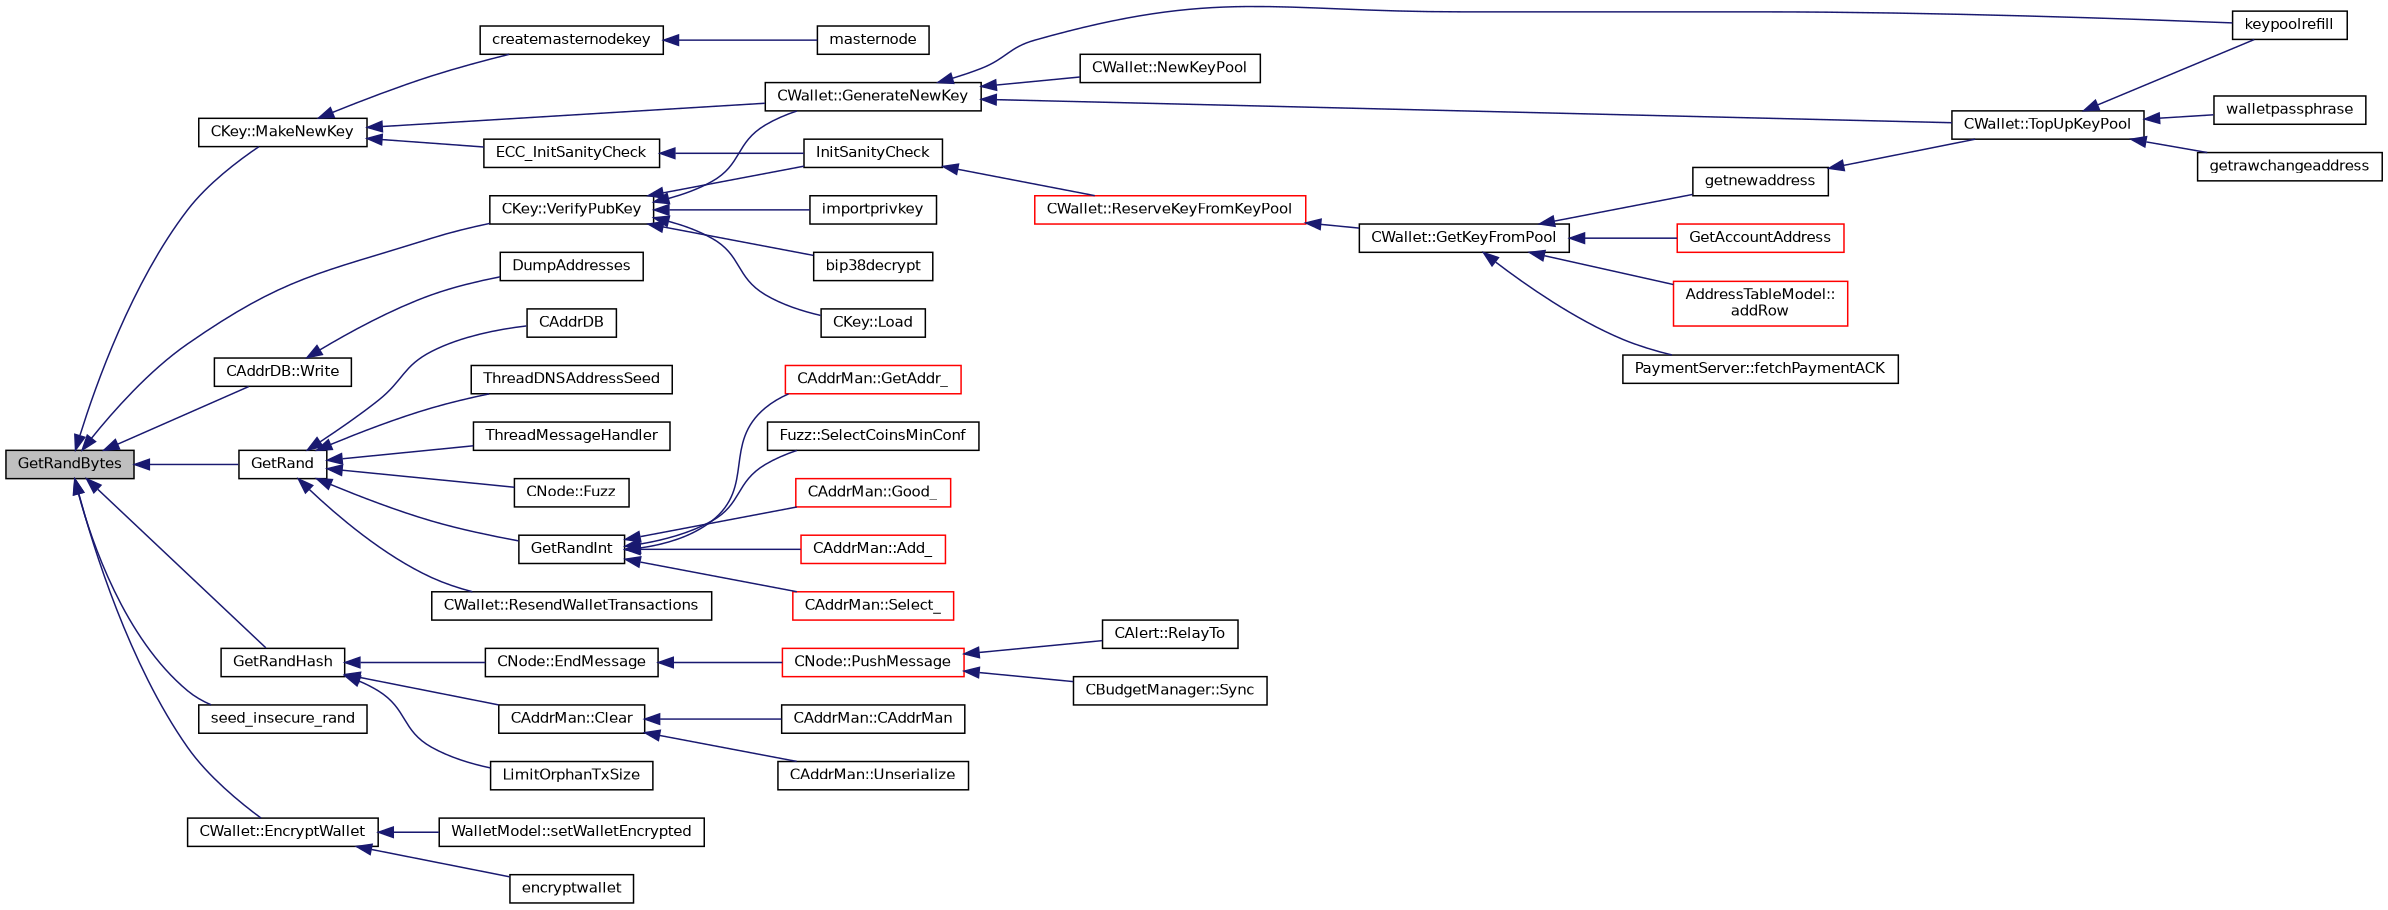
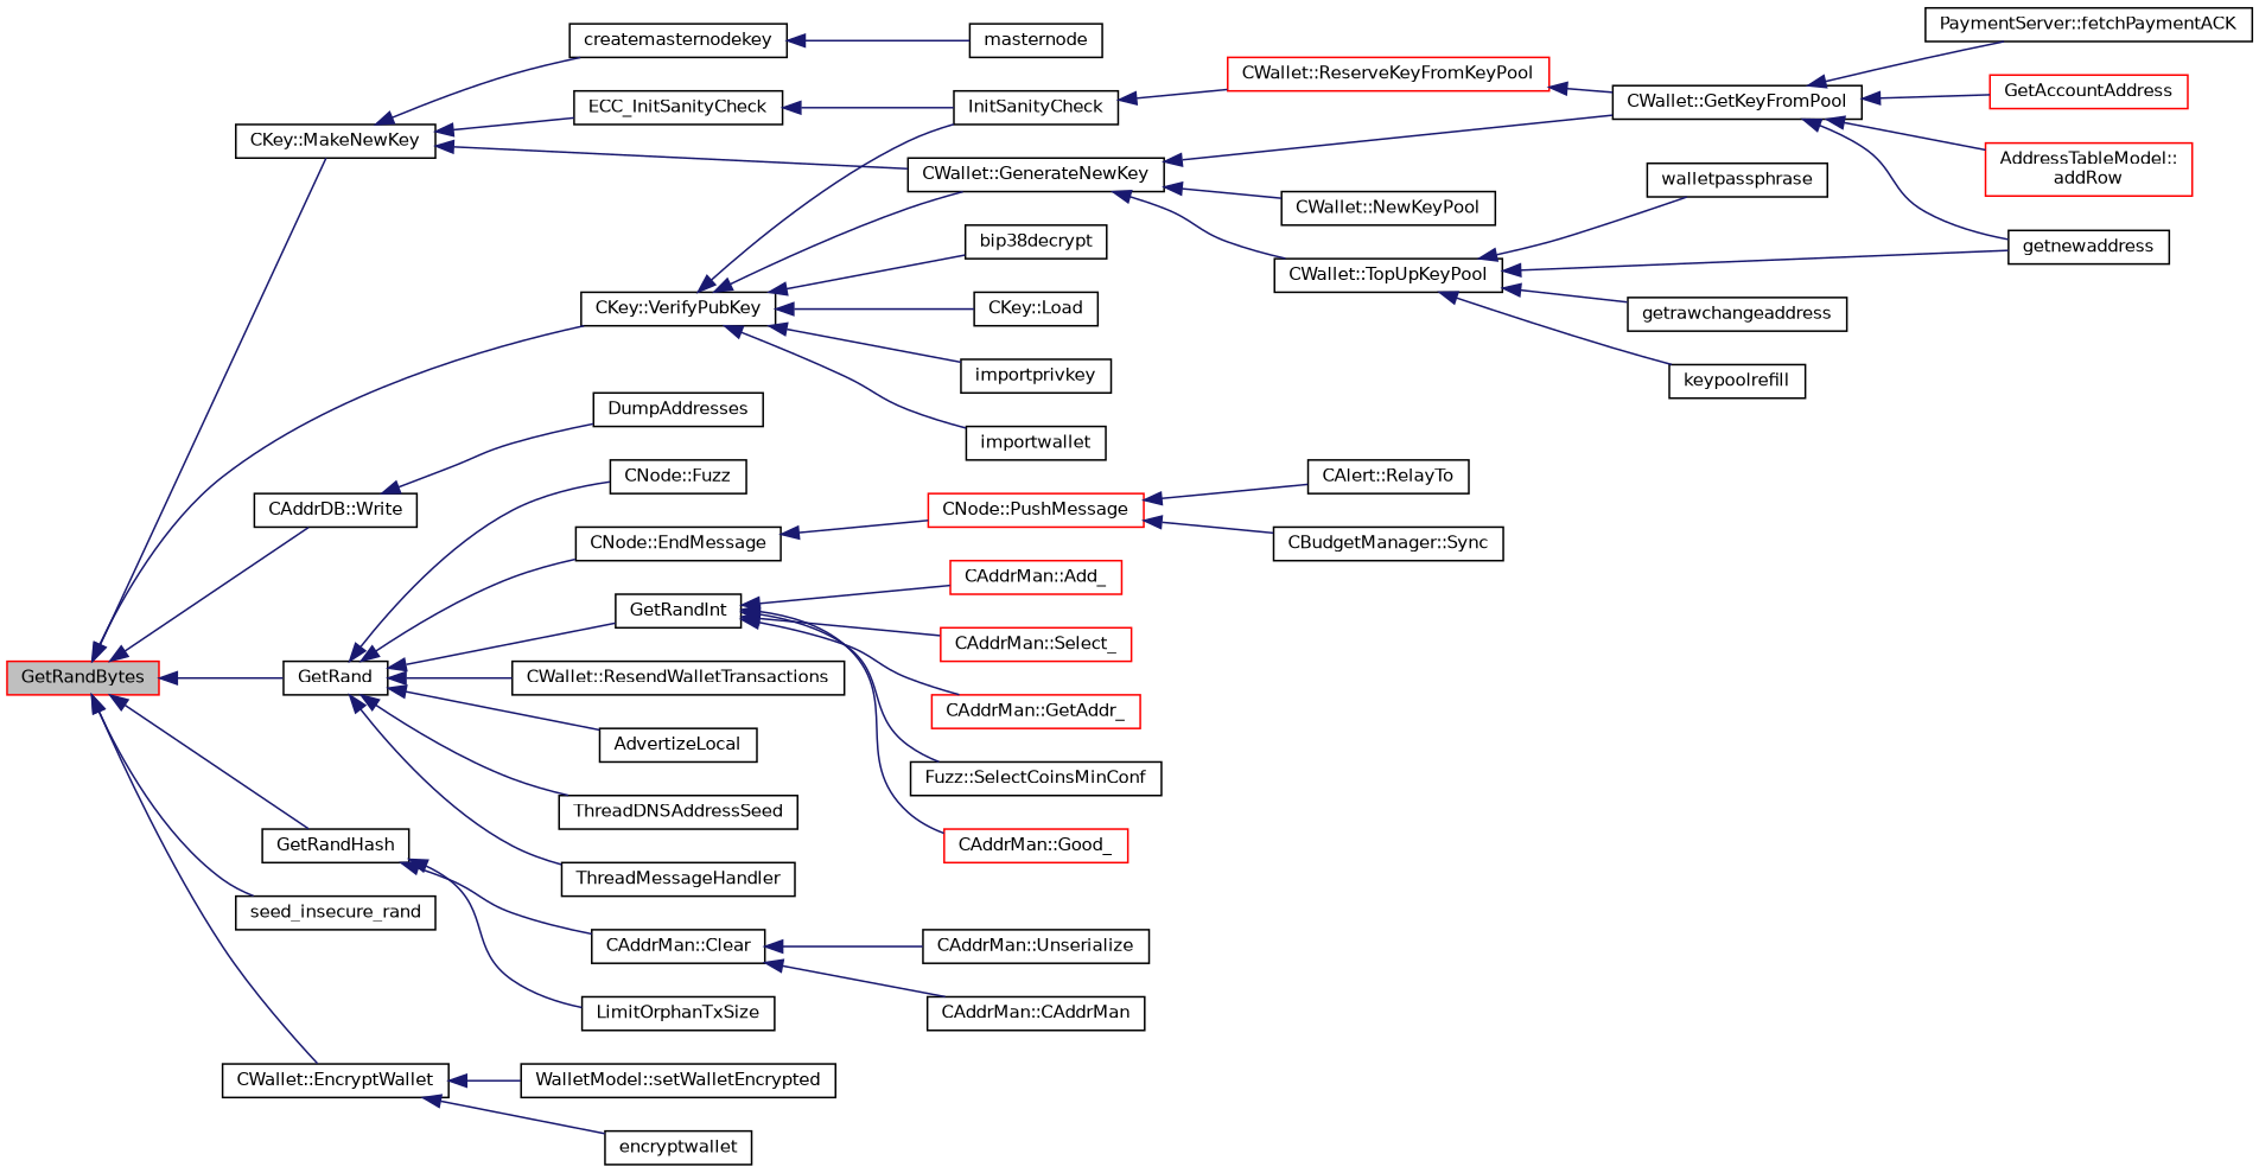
  digraph {
    rankdir=LR
    node [color=black fillcolor=white fontname=Helvetica fontsize=10 shape=record style=filled]
    edge [color=midnightblue dir=back fontname=Helvetica fontsize=10 labelfontname=Helvetica labelfontsize=10 style=solid]
-   n1 [fillcolor=grey75 fontcolor=black height=0.2 label=GetRandBytes width=0.4]
+   n1 [color=red fillcolor=grey75 fontcolor=black height=0.2 label=GetRandBytes width=0.4]
    n2 [height=0.2 label="CKey::MakeNewKey" width=0.4]
    n3 [height=0.2 label="CKey::VerifyPubKey" width=0.4]
    n4 [height=0.2 label="CAddrDB::Write" width=0.4]
    n5 [height=0.2 label=GetRand width=0.4]
    n6 [height=0.2 label=GetRandHash width=0.4]
    n7 [height=0.2 label=seed_insecure_rand width=0.4]
    n8 [height=0.2 label="CWallet::EncryptWallet" width=0.4]
    n9 [height=0.2 label=ECC_InitSanityCheck width=0.4]
    n10 [height=0.2 label=createmasternodekey width=0.4]
    n11 [height=0.2 label="CWallet::GenerateNewKey" width=0.4]
    n12 [height=0.2 label=InitSanityCheck width=0.4]
    n13 [height=0.2 label="CKey::Load" width=0.4]
    n14 [height=0.2 label=importprivkey width=0.4]
+   n15 [height=0.2 label=importwallet width=0.4]
    n16 [height=0.2 label=bip38decrypt width=0.4]
    n17 [height=0.2 label=DumpAddresses width=0.4]
-   n18 [height=0.2 label=CAddrDB width=0.4]
+   n18 [height=0.2 label=AdvertizeLocal width=0.4]
    n19 [height=0.2 label=ThreadDNSAddressSeed width=0.4]
    n20 [height=0.2 label=ThreadMessageHandler width=0.4]
    n21 [height=0.2 label="CNode::Fuzz" width=0.4]
    n22 [height=0.2 label="CNode::EndMessage" width=0.4]
    n23 [height=0.2 label=GetRandInt width=0.4]
    n24 [height=0.2 label="CWallet::ResendWalletTransactions" width=0.4]
    n25 [height=0.2 label="CAddrMan::Clear" width=0.4]
    n26 [height=0.2 label=LimitOrphanTxSize width=0.4]
    n27 [height=0.2 label="WalletModel::setWalletEncrypted" width=0.4]
    n28 [height=0.2 label=encryptwallet width=0.4]
    n29 [height=0.2 label=masternode width=0.4]
    n30 [height=0.2 label="CWallet::NewKeyPool" width=0.4]
    n31 [height=0.2 label="CWallet::TopUpKeyPool" width=0.4]
    n32 [height=0.2 label="CWallet::GetKeyFromPool" width=0.4]
    n33 [color=red height=0.2 label="CWallet::ReserveKeyFromKeyPool" width=0.4]
    n34 [height=0.2 label=getnewaddress width=0.4]
    n35 [height=0.2 label=getrawchangeaddress width=0.4]
    n36 [height=0.2 label=keypoolrefill width=0.4]
    n37 [height=0.2 label=walletpassphrase width=0.4]
    n38 [color=red height=0.2 label="AddressTableModel::\laddRow" width=0.4]
    n39 [height=0.2 label="PaymentServer::fetchPaymentACK" width=0.4]
    n40 [color=red height=0.2 label=GetAccountAddress width=0.4]
    n41 [color=red height=0.2 label="CNode::PushMessage" width=0.4]
    n42 [color=red height=0.2 label="CAddrMan::Good_" width=0.4]
    n43 [color=red height=0.2 label="CAddrMan::Add_" width=0.4]
    n44 [color=red height=0.2 label="CAddrMan::Select_" width=0.4]
    n45 [color=red height=0.2 label="CAddrMan::GetAddr_" width=0.4]
    n46 [height=0.2 label="Fuzz::SelectCoinsMinConf" width=0.4]
    n47 [height=0.2 label="CAlert::RelayTo" width=0.4]
    n48 [height=0.2 label="CBudgetManager::Sync" width=0.4]
    n49 [height=0.2 label="CAddrMan::Unserialize" width=0.4]
    n50 [height=0.2 label="CAddrMan::CAddrMan" width=0.4]
    n1 -> n2
    n1 -> n3
    n1 -> n4
    n1 -> n5
    n1 -> n6
    n1 -> n7
    n1 -> n8
    n2 -> n9
    n2 -> n10
    n2 -> n11
    n3 -> n11
    n3 -> n12
    n3 -> n13
    n3 -> n14
+   n3 -> n15
    n3 -> n16
    n4 -> n17
    n5 -> n18
    n5 -> n19
    n5 -> n20
    n5 -> n21
-   n6 -> n22
+   n5 -> n22
    n5 -> n23
    n5 -> n24
    n6 -> n25
    n6 -> n26
    n8 -> n27
    n8 -> n28
    n9 -> n12
    n10 -> n29
    n11 -> n30
    n11 -> n31
-   n11 -> n36
+   n11 -> n32
    n12 -> n33
    n22 -> n41
    n23 -> n42
    n23 -> n43
    n23 -> n44
    n23 -> n45
    n23 -> n46
    n25 -> n49
    n25 -> n50
-   n34 -> n31
+   n31 -> n34
    n31 -> n35
    n31 -> n36
    n31 -> n37
    n32 -> n34
    n32 -> n38
    n32 -> n39
    n32 -> n40
    n33 -> n32
    n41 -> n47
    n41 -> n48
  }
